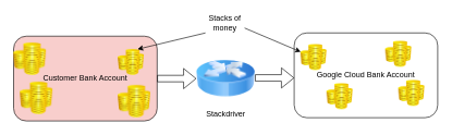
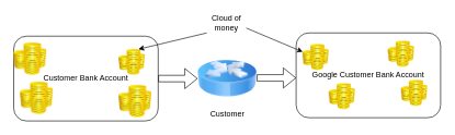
  <mxCell id="0" />
  <mxCell id="1" parent="0" />
- <mxCell id="2" value="Customer Bank Account" style="rounded=1;whiteSpace=wrap;html=1;fillColor=#f8cecc;" vertex="1" parent="1"><mxGeometry x="20" y="55" width="220" height="130" as="geometry" /></mxCell>
+ <mxCell id="2" value="Customer Bank Account" style="rounded=1;whiteSpace=wrap;html=1;" vertex="1" parent="1"><mxGeometry x="20" y="55" width="220" height="130" as="geometry" /></mxCell>
  <mxCell id="3" value="" style="shape=flexArrow;endArrow=classic;html=1;rounded=0;exitX=1;exitY=0.5;exitDx=0;exitDy=0;" edge="1" parent="1" source="2" target="13"><mxGeometry width="50" height="50" relative="1" as="geometry"><mxPoint x="290" y="195" as="sourcePoint" /><mxPoint x="450" y="120" as="targetPoint" /></mxGeometry></mxCell>
- <mxCell id="4" value="Google Cloud Bank Account" style="rounded=1;whiteSpace=wrap;html=1;" vertex="1" parent="1"><mxGeometry x="450" y="50" width="220" height="130" as="geometry" /></mxCell>
+ <mxCell id="4" value="Google Customer Bank Account" style="rounded=1;whiteSpace=wrap;html=1;" vertex="1" parent="1"><mxGeometry x="450" y="50" width="220" height="130" as="geometry" /></mxCell>
  <mxCell id="5" value="" style="image;html=1;image=img/lib/clip_art/finance/Coins_128x128.png" vertex="1" parent="1"><mxGeometry x="30" y="120" width="50" height="60" as="geometry" /></mxCell>
  <mxCell id="6" value="" style="image;html=1;image=img/lib/clip_art/finance/Coins_128x128.png" vertex="1" parent="1"><mxGeometry x="180" y="75" width="40" height="40" as="geometry" /></mxCell>
  <mxCell id="7" value="" style="image;html=1;image=img/lib/clip_art/finance/Coins_128x128.png" vertex="1" parent="1"><mxGeometry x="180" y="125" width="50" height="60" as="geometry" /></mxCell>
  <mxCell id="8" value="" style="image;html=1;image=img/lib/clip_art/finance/Coins_128x128.png" vertex="1" parent="1"><mxGeometry x="20" y="60" width="50" height="60" as="geometry" /></mxCell>
  <mxCell id="9" value="" style="image;html=1;image=img/lib/clip_art/finance/Coins_128x128.png" vertex="1" parent="1"><mxGeometry x="460" y="60" width="40" height="55" as="geometry" /></mxCell>
  <mxCell id="10" value="" style="image;html=1;image=img/lib/clip_art/finance/Coins_128x128.png" vertex="1" parent="1"><mxGeometry x="610" y="115" width="40" height="55" as="geometry" /></mxCell>
  <mxCell id="11" value="" style="image;html=1;image=img/lib/clip_art/finance/Coins_128x128.png" vertex="1" parent="1"><mxGeometry x="500" y="120" width="40" height="55" as="geometry" /></mxCell>
  <mxCell id="12" value="" style="image;html=1;image=img/lib/clip_art/finance/Coins_128x128.png" vertex="1" parent="1"><mxGeometry x="590" y="55" width="40" height="55" as="geometry" /></mxCell>
- <mxCell id="13" value="Stackdriver" style="image;html=1;image=img/lib/clip_art/networking/Router_Icon_128x128.png" vertex="1" parent="1"><mxGeometry x="300" y="80" width="90" height="80" as="geometry" /></mxCell>
+ <mxCell id="13" value="Customer" style="image;html=1;image=img/lib/clip_art/networking/Router_Icon_128x128.png" vertex="1" parent="1"><mxGeometry x="300" y="80" width="90" height="80" as="geometry" /></mxCell>
  <mxCell id="14" value="" style="shape=flexArrow;endArrow=classic;html=1;rounded=0;exitX=1;exitY=0.5;exitDx=0;exitDy=0;" edge="1" parent="1"><mxGeometry width="50" height="50" relative="1" as="geometry"><mxPoint x="390" y="119" as="sourcePoint" /><mxPoint x="450" y="119" as="targetPoint" /></mxGeometry></mxCell>
- <mxCell id="15" value="Stacks of money" style="text;html=1;strokeColor=none;fillColor=none;align=center;verticalAlign=middle;whiteSpace=wrap;rounded=0;" vertex="1" parent="1"><mxGeometry x="314" y="20" width="60" height="30" as="geometry" /></mxCell>
+ <mxCell id="15" value="Cloud of money" style="text;html=1;strokeColor=none;fillColor=none;align=center;verticalAlign=middle;whiteSpace=wrap;rounded=0;" vertex="1" parent="1"><mxGeometry x="314" y="20" width="60" height="30" as="geometry" /></mxCell>
  <mxCell id="16" value="" style="endArrow=classic;html=1;rounded=0;entryX=0.75;entryY=0;entryDx=0;entryDy=0;exitX=0;exitY=1;exitDx=0;exitDy=0;" edge="1" parent="1" source="15" target="6"><mxGeometry width="50" height="50" relative="1" as="geometry"><mxPoint x="50" y="35" as="sourcePoint" /><mxPoint x="100" y="-15" as="targetPoint" /></mxGeometry></mxCell>
  <mxCell id="17" value="" style="endArrow=classic;html=1;rounded=0;exitX=1;exitY=0.75;exitDx=0;exitDy=0;" edge="1" parent="1" source="15" target="9"><mxGeometry width="50" height="50" relative="1" as="geometry"><mxPoint x="290" y="135" as="sourcePoint" /><mxPoint x="340" y="85" as="targetPoint" /></mxGeometry></mxCell>
